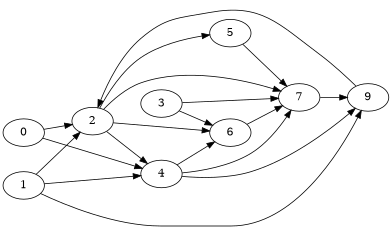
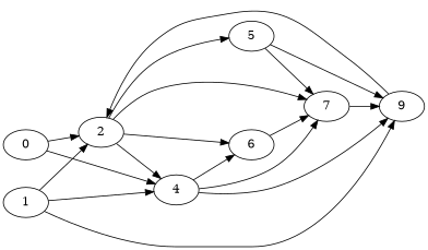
  digraph {
    "Duplicate states"=0
    GraphType=Random
    "Max states in OPEN"=0
    Modes="120000ms; topo-ordered tasks, ; Pruning: task equivalence, fixed order ready list, ; F-value: ; Optimisation: best schedule length (SL) optimisation on equal, "
    NumberOfTasks=10
    "Pruned using list schedule length"=4
    "States removed from OPEN"=0
    TargetSystem="Homogeneous-4"
    "Time to schedule (ms)"=98
    "Total idle time"=217
    "Total schedule length"=885
    "Total sequential time"=1289
    "Total states created"=7
    rankdir=LR
    node ["Finish time"=45 Processor=0 "Start time"=0 Weight=45]
    edge [Weight=4]
    2 ["Finish time"=252 "Start time"=48 Weight=204]
    0
    4 ["Finish time"=365 "Start time"=252 Weight=113]
    5 ["Finish time"=485 Processor=1 "Start time"=259 Weight=226]
    6 ["Finish time"=501 "Start time"=365 Weight=136]
    7 ["Finish time"=659 "Start time"=501 Weight=158]
    9 ["Finish time"=885 "Start time"=659 Weight=226]
    1 [Processor=1]
-   3 ["Finish time"=91 Processor=2 Weight=91]
    2 -> 4 [Weight=3]
    2 -> 5 [Weight=7]
    2 -> 6 [Weight=2]
    2 -> 7 [Weight=3]
    0 -> 2 [Weight=6]
    0 -> 4
    4 -> 6 [Weight=5]
    4 -> 7 [Weight=2]
    4 -> 9 [Weight=7]
    5 -> 7 [Weight=9]
+   5 -> 9
    6 -> 7 [Weight=5]
    7 -> 9 [Weight=7]
    9 -> 2 [Weight=10]
    1 -> 2 [Weight=3]
    1 -> 4 [Weight=6]
    1 -> 9
-   3 -> 6
-   3 -> 7 [Weight=2]
  }
